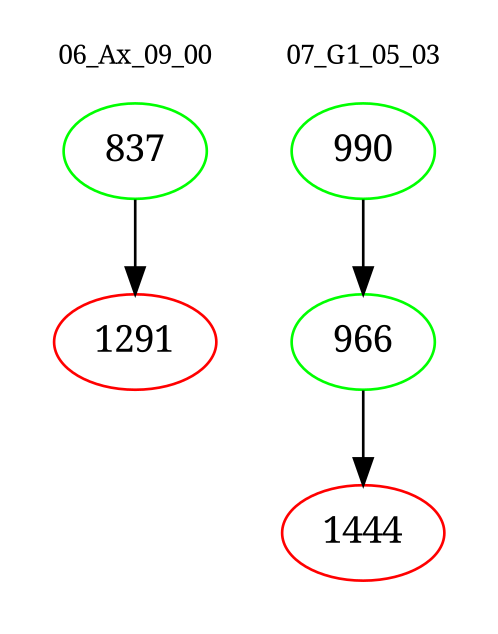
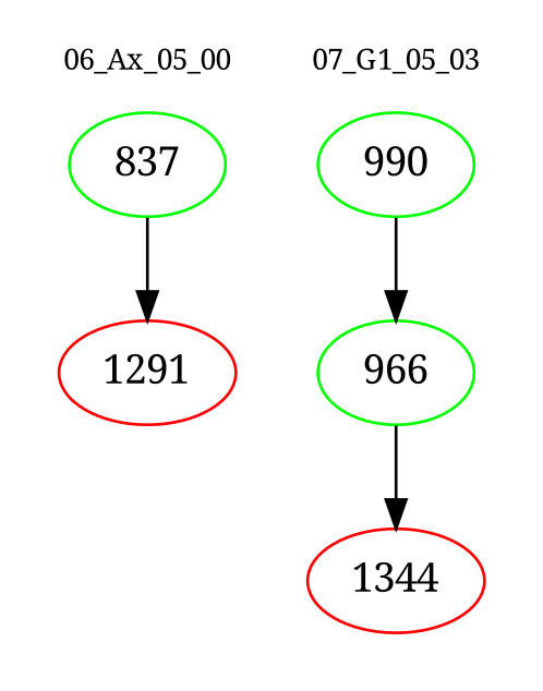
  digraph {
    fontname="Noto Serif"
    node [color=green fontname="Noto Serif"]
    edge [color=black fontname="Noto Serif"]
    n1 [label=837]
    n2 [color=red label=1291]
    n3 [label=990]
    n4 [label=966]
-   n5 [color=red label=1444]
+   n5 [color=red label=1344]
    subgraph cluster_1 {
      color=white
      fontsize=10
-     label="06_Ax_09_00"
+     label="06_Ax_05_00"
      n1
      n2
    }
    subgraph cluster_2 {
      color=white
      fontsize=10
      label="07_G1_05_03"
      n3
      n4
      n5
    }
    n1 -> n2
    n3 -> n4
    n4 -> n5
  }
